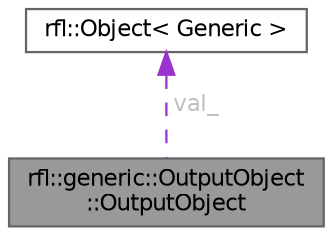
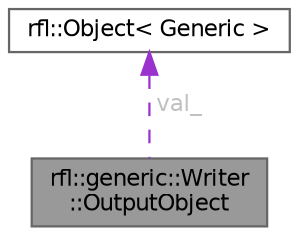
  digraph {
    node [color=gray40 fontname=Helvetica fontsize=10 shape=box style=filled]
-   n1 [fillcolor=grey60 fontcolor=black height=0.2 label="rfl::generic::OutputObject\l::OutputObject" width=0.4]
+   n1 [fillcolor=grey60 fontcolor=black height=0.2 label="rfl::generic::Writer\l::OutputObject" width=0.4]
    n2 [fillcolor=white height=0.2 label="rfl::Object\< Generic \>" width=0.4]
    n2 -> n1 [color=darkorchid3 dir=back fontcolor=grey fontname=Helvetica fontsize=10 label=" val_" labelfontname=Helvetica labelfontsize=10 style=dashed]
  }
